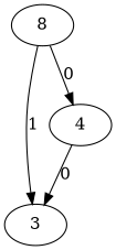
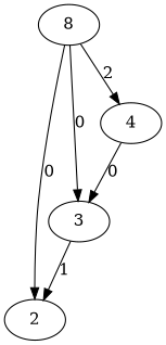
  digraph {
    n1 [label=8]
+   2
    3
    4
-   n1 -> 3 [label=1]
-   n1 -> 4 [label=0]
+   n1 -> 2 [label=0]
+   n1 -> 3 [label=0]
+   n1 -> 4 [label=2]
+   3 -> 2 [label=1]
    4 -> 3 [label=0]
  }
